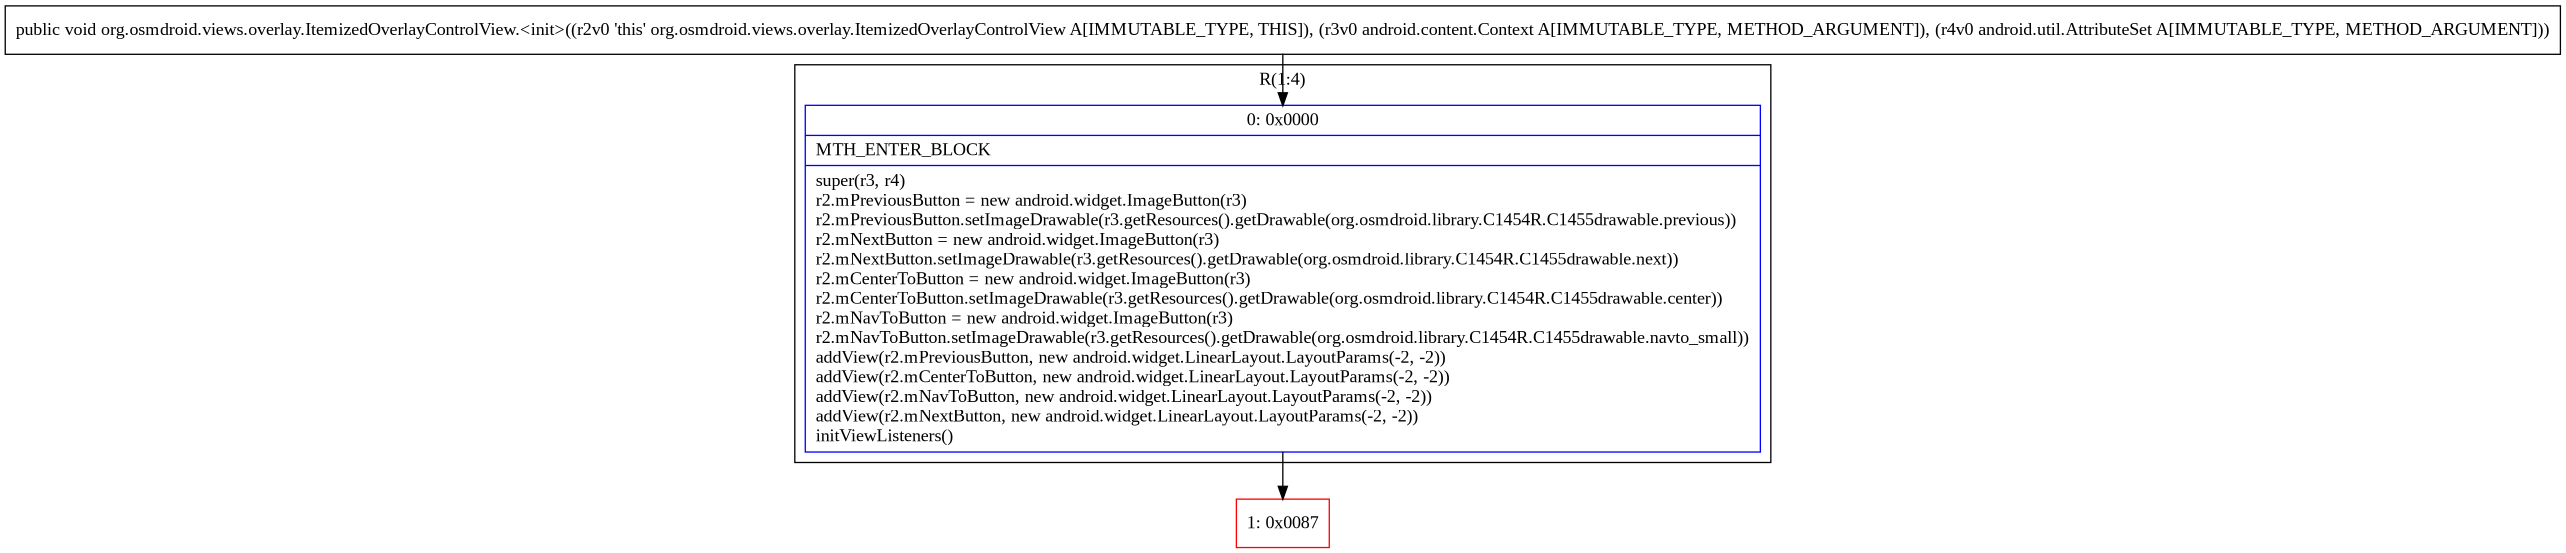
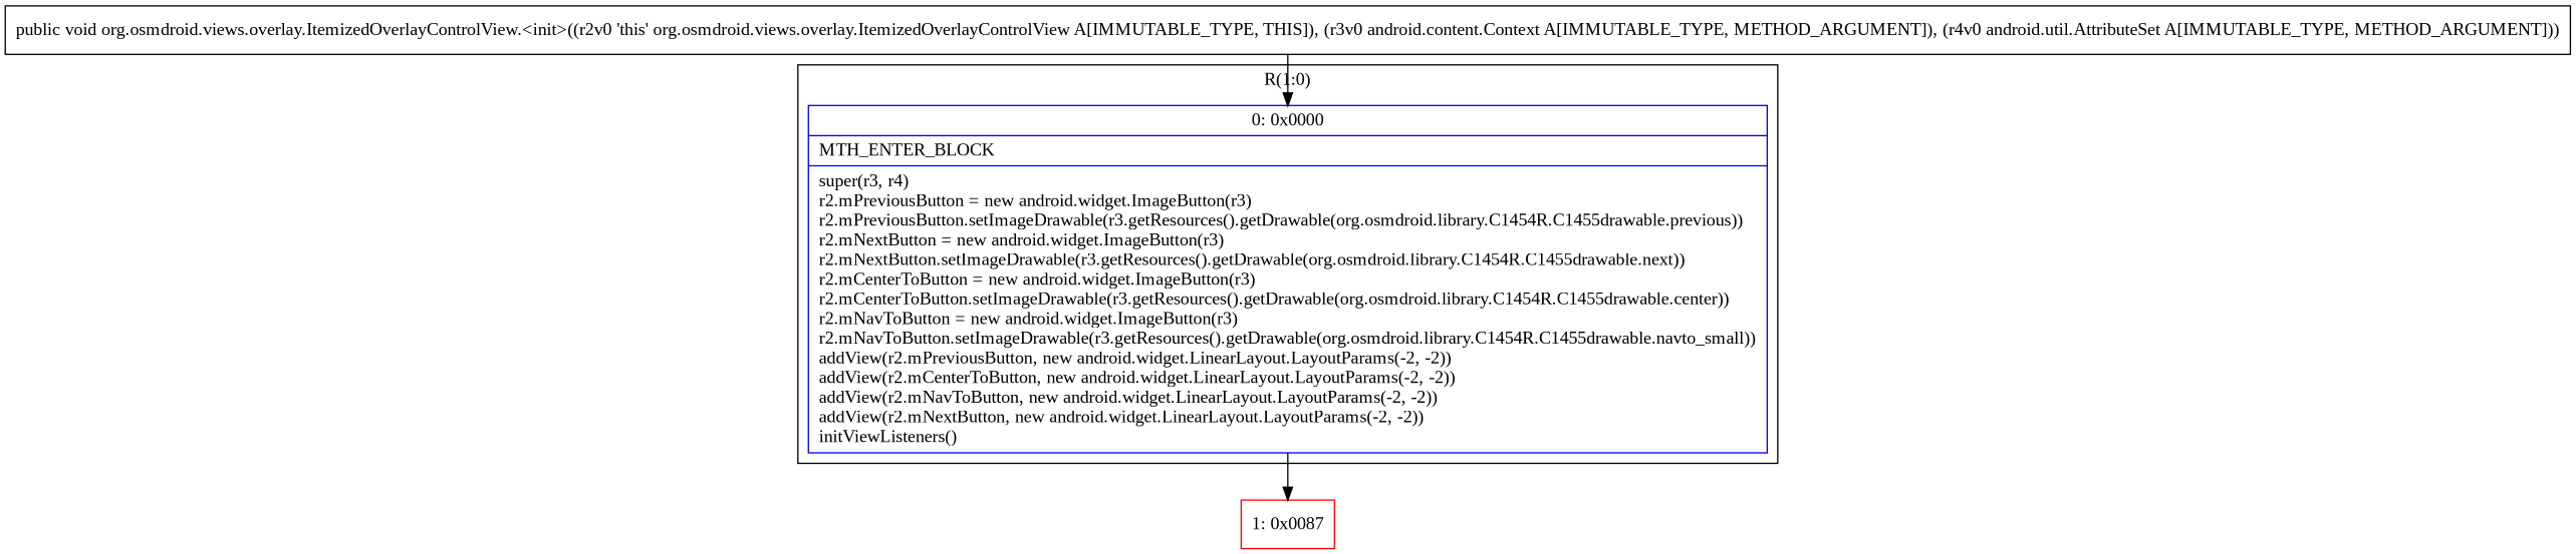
  digraph {
    fontname="Liberation Serif"
    node [shape=record fontname="Liberation Serif"]
    edge [fontname="Liberation Serif"]
    n1 [color=blue label="{0\:\ 0x0000|MTH_ENTER_BLOCK\l|super(r3, r4)\lr2.mPreviousButton = new android.widget.ImageButton(r3)\lr2.mPreviousButton.setImageDrawable(r3.getResources().getDrawable(org.osmdroid.library.C1454R.C1455drawable.previous))\lr2.mNextButton = new android.widget.ImageButton(r3)\lr2.mNextButton.setImageDrawable(r3.getResources().getDrawable(org.osmdroid.library.C1454R.C1455drawable.next))\lr2.mCenterToButton = new android.widget.ImageButton(r3)\lr2.mCenterToButton.setImageDrawable(r3.getResources().getDrawable(org.osmdroid.library.C1454R.C1455drawable.center))\lr2.mNavToButton = new android.widget.ImageButton(r3)\lr2.mNavToButton.setImageDrawable(r3.getResources().getDrawable(org.osmdroid.library.C1454R.C1455drawable.navto_small))\laddView(r2.mPreviousButton, new android.widget.LinearLayout.LayoutParams(\-2, \-2))\laddView(r2.mCenterToButton, new android.widget.LinearLayout.LayoutParams(\-2, \-2))\laddView(r2.mNavToButton, new android.widget.LinearLayout.LayoutParams(\-2, \-2))\laddView(r2.mNextButton, new android.widget.LinearLayout.LayoutParams(\-2, \-2))\linitViewListeners()\l}"]
    n2 [color=red label="{1\:\ 0x0087}"]
    n3 [label="{public void org.osmdroid.views.overlay.ItemizedOverlayControlView.\<init\>((r2v0 'this' org.osmdroid.views.overlay.ItemizedOverlayControlView A[IMMUTABLE_TYPE, THIS]), (r3v0 android.content.Context A[IMMUTABLE_TYPE, METHOD_ARGUMENT]), (r4v0 android.util.AttributeSet A[IMMUTABLE_TYPE, METHOD_ARGUMENT])) }"]
    subgraph cluster_1 {
-     label="R(1:4)"
+     label="R(1:0)"
      n1
    }
    n1 -> n2
    n3 -> n1
  }
